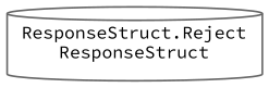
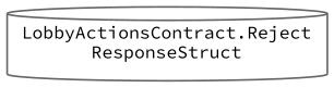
  digraph {
    rankdir=LR
    fontname="Source Code Pro"
-   n1 [color=grey40 fillcolor=white fontname="Source Code Pro" fontsize=10 height=0.2 label="ResponseStruct.Reject\lResponseStruct" shape=cylinder style=filled width=0.4]
+   n1 [color=grey40 fillcolor=white fontname="Source Code Pro" fontsize=10 height=0.2 label="LobbyActionsContract.Reject\lResponseStruct" shape=cylinder style=filled width=0.4]
  }
